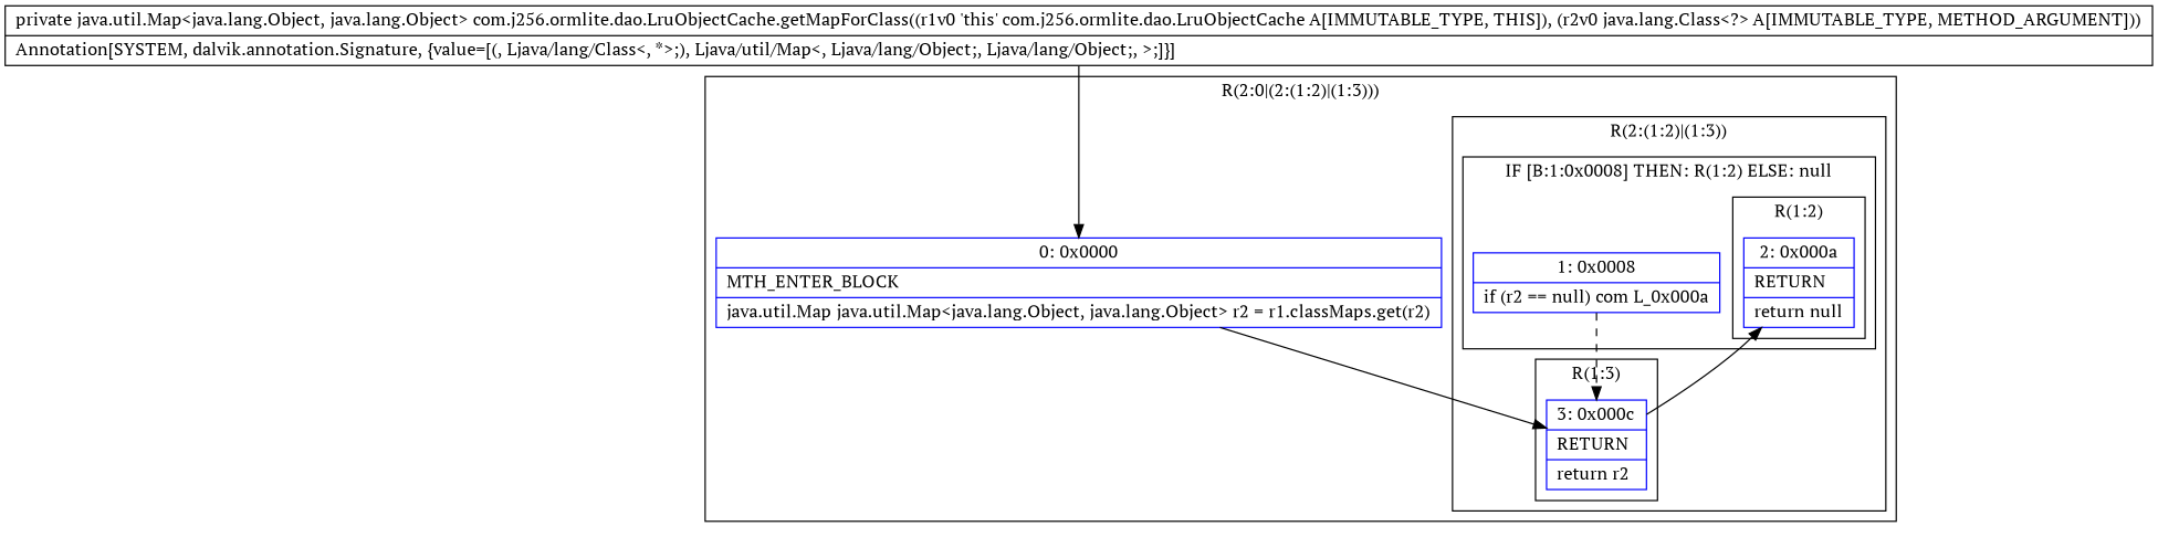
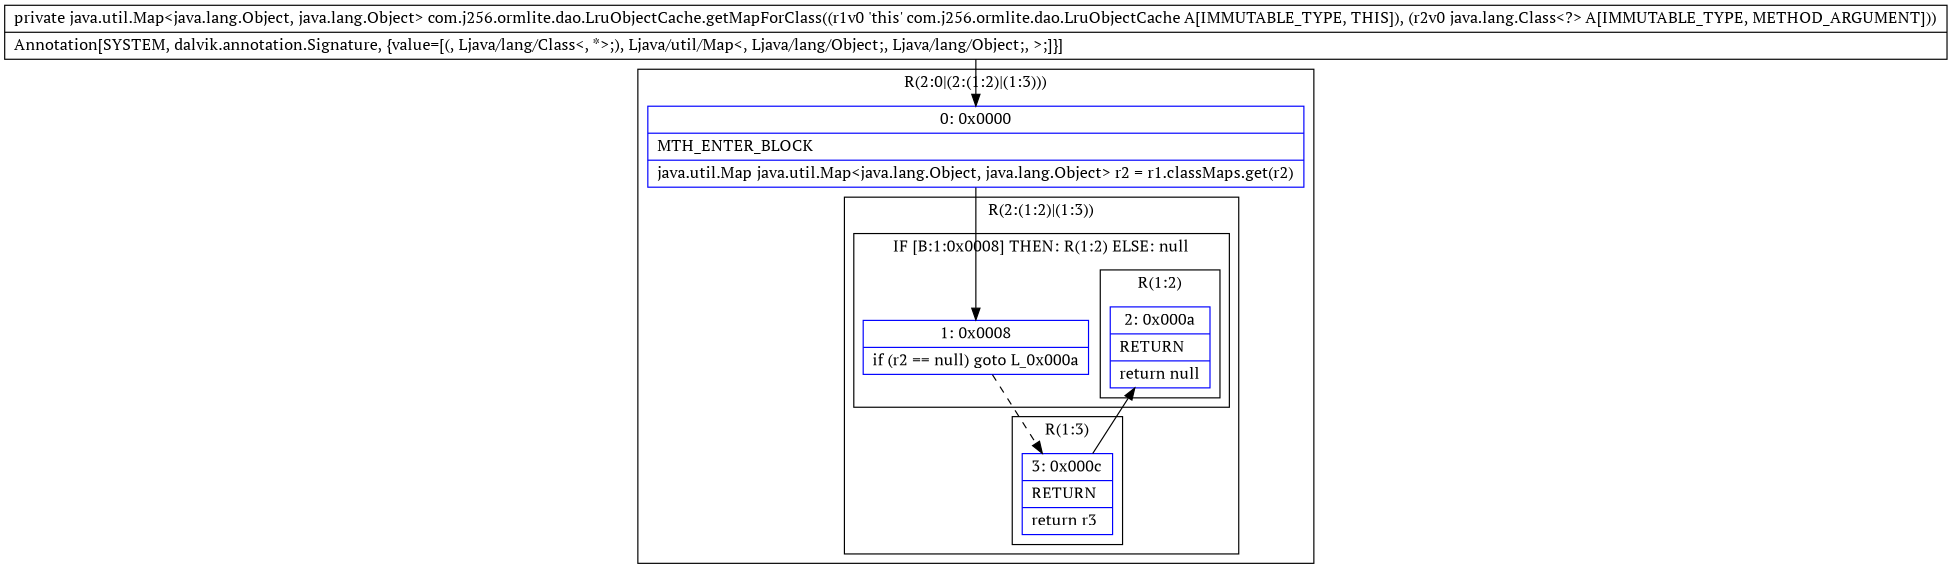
  digraph {
    fontname="PT Serif"
    node [color=blue fontname="PT Serif" shape=record]
    edge [fontname="PT Serif"]
    n1 [label="{2\:\ 0x000a|RETURN\l|return null\l}"]
-   n2 [label="{1\:\ 0x0008|if (r2 == null) com L_0x000a\l}"]
-   n3 [label="{3\:\ 0x000c|RETURN\l|return r2\l}"]
+   n2 [label="{1\:\ 0x0008|if (r2 == null) goto L_0x000a\l}"]
+   n3 [label="{3\:\ 0x000c|RETURN\l|return r3\l}"]
    n4 [label="{0\:\ 0x0000|MTH_ENTER_BLOCK\l|java.util.Map java.util.Map\<java.lang.Object, java.lang.Object\> r2 = r1.classMaps.get(r2)\l}"]
    n5 [label="{private java.util.Map\<java.lang.Object, java.lang.Object\> com.j256.ormlite.dao.LruObjectCache.getMapForClass((r1v0 'this' com.j256.ormlite.dao.LruObjectCache A[IMMUTABLE_TYPE, THIS]), (r2v0 java.lang.Class\<?\> A[IMMUTABLE_TYPE, METHOD_ARGUMENT]))  | Annotation[SYSTEM, dalvik.annotation.Signature, \{value=[(, Ljava\/lang\/Class\<, *\>;), Ljava\/util\/Map\<, Ljava\/lang\/Object;, Ljava\/lang\/Object;, \>;]\}]\l}" color=""]
    subgraph cluster_1 {
      label="R(2:0|(2:(1:2)|(1:3)))"
      n4
      subgraph cluster_2 {
        label="R(2:(1:2)|(1:3))"
        subgraph cluster_3 {
          label="IF [B:1:0x0008] THEN: R(1:2) ELSE: null"
          n2
          subgraph cluster_4 {
            label="R(1:2)"
            n1
          }
        }
        subgraph cluster_5 {
          label="R(1:3)"
          n3
        }
      }
    }
    n2 -> n3 [style=dashed]
    n3 -> n1
-   n4 -> n3
+   n4 -> n2
    n5 -> n4
  }
